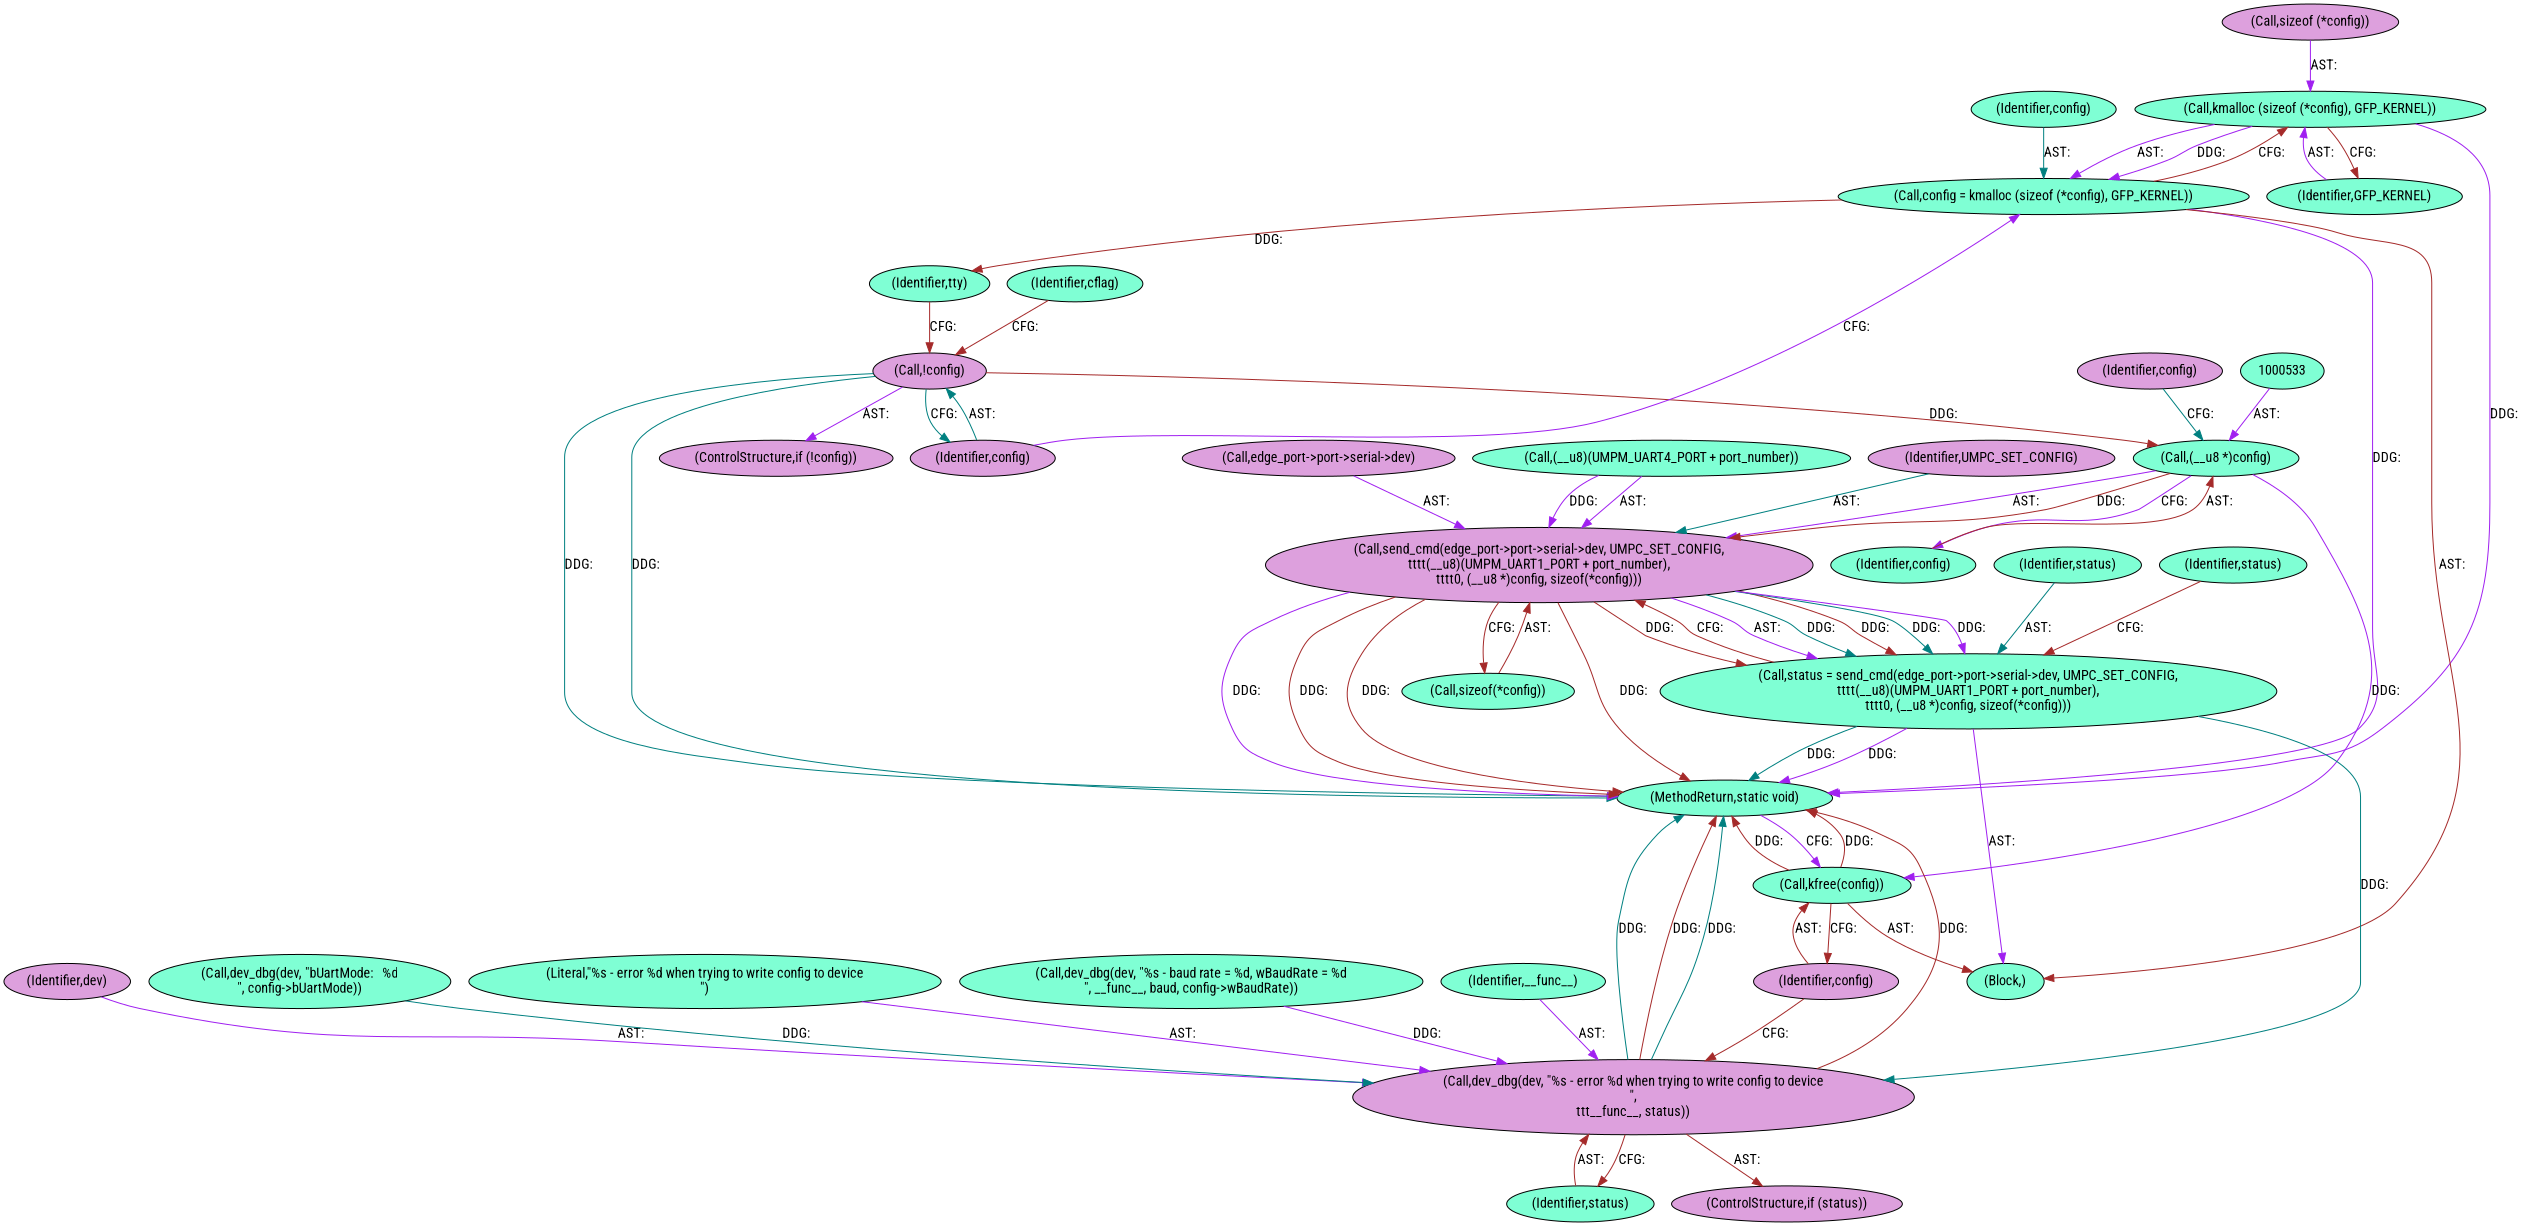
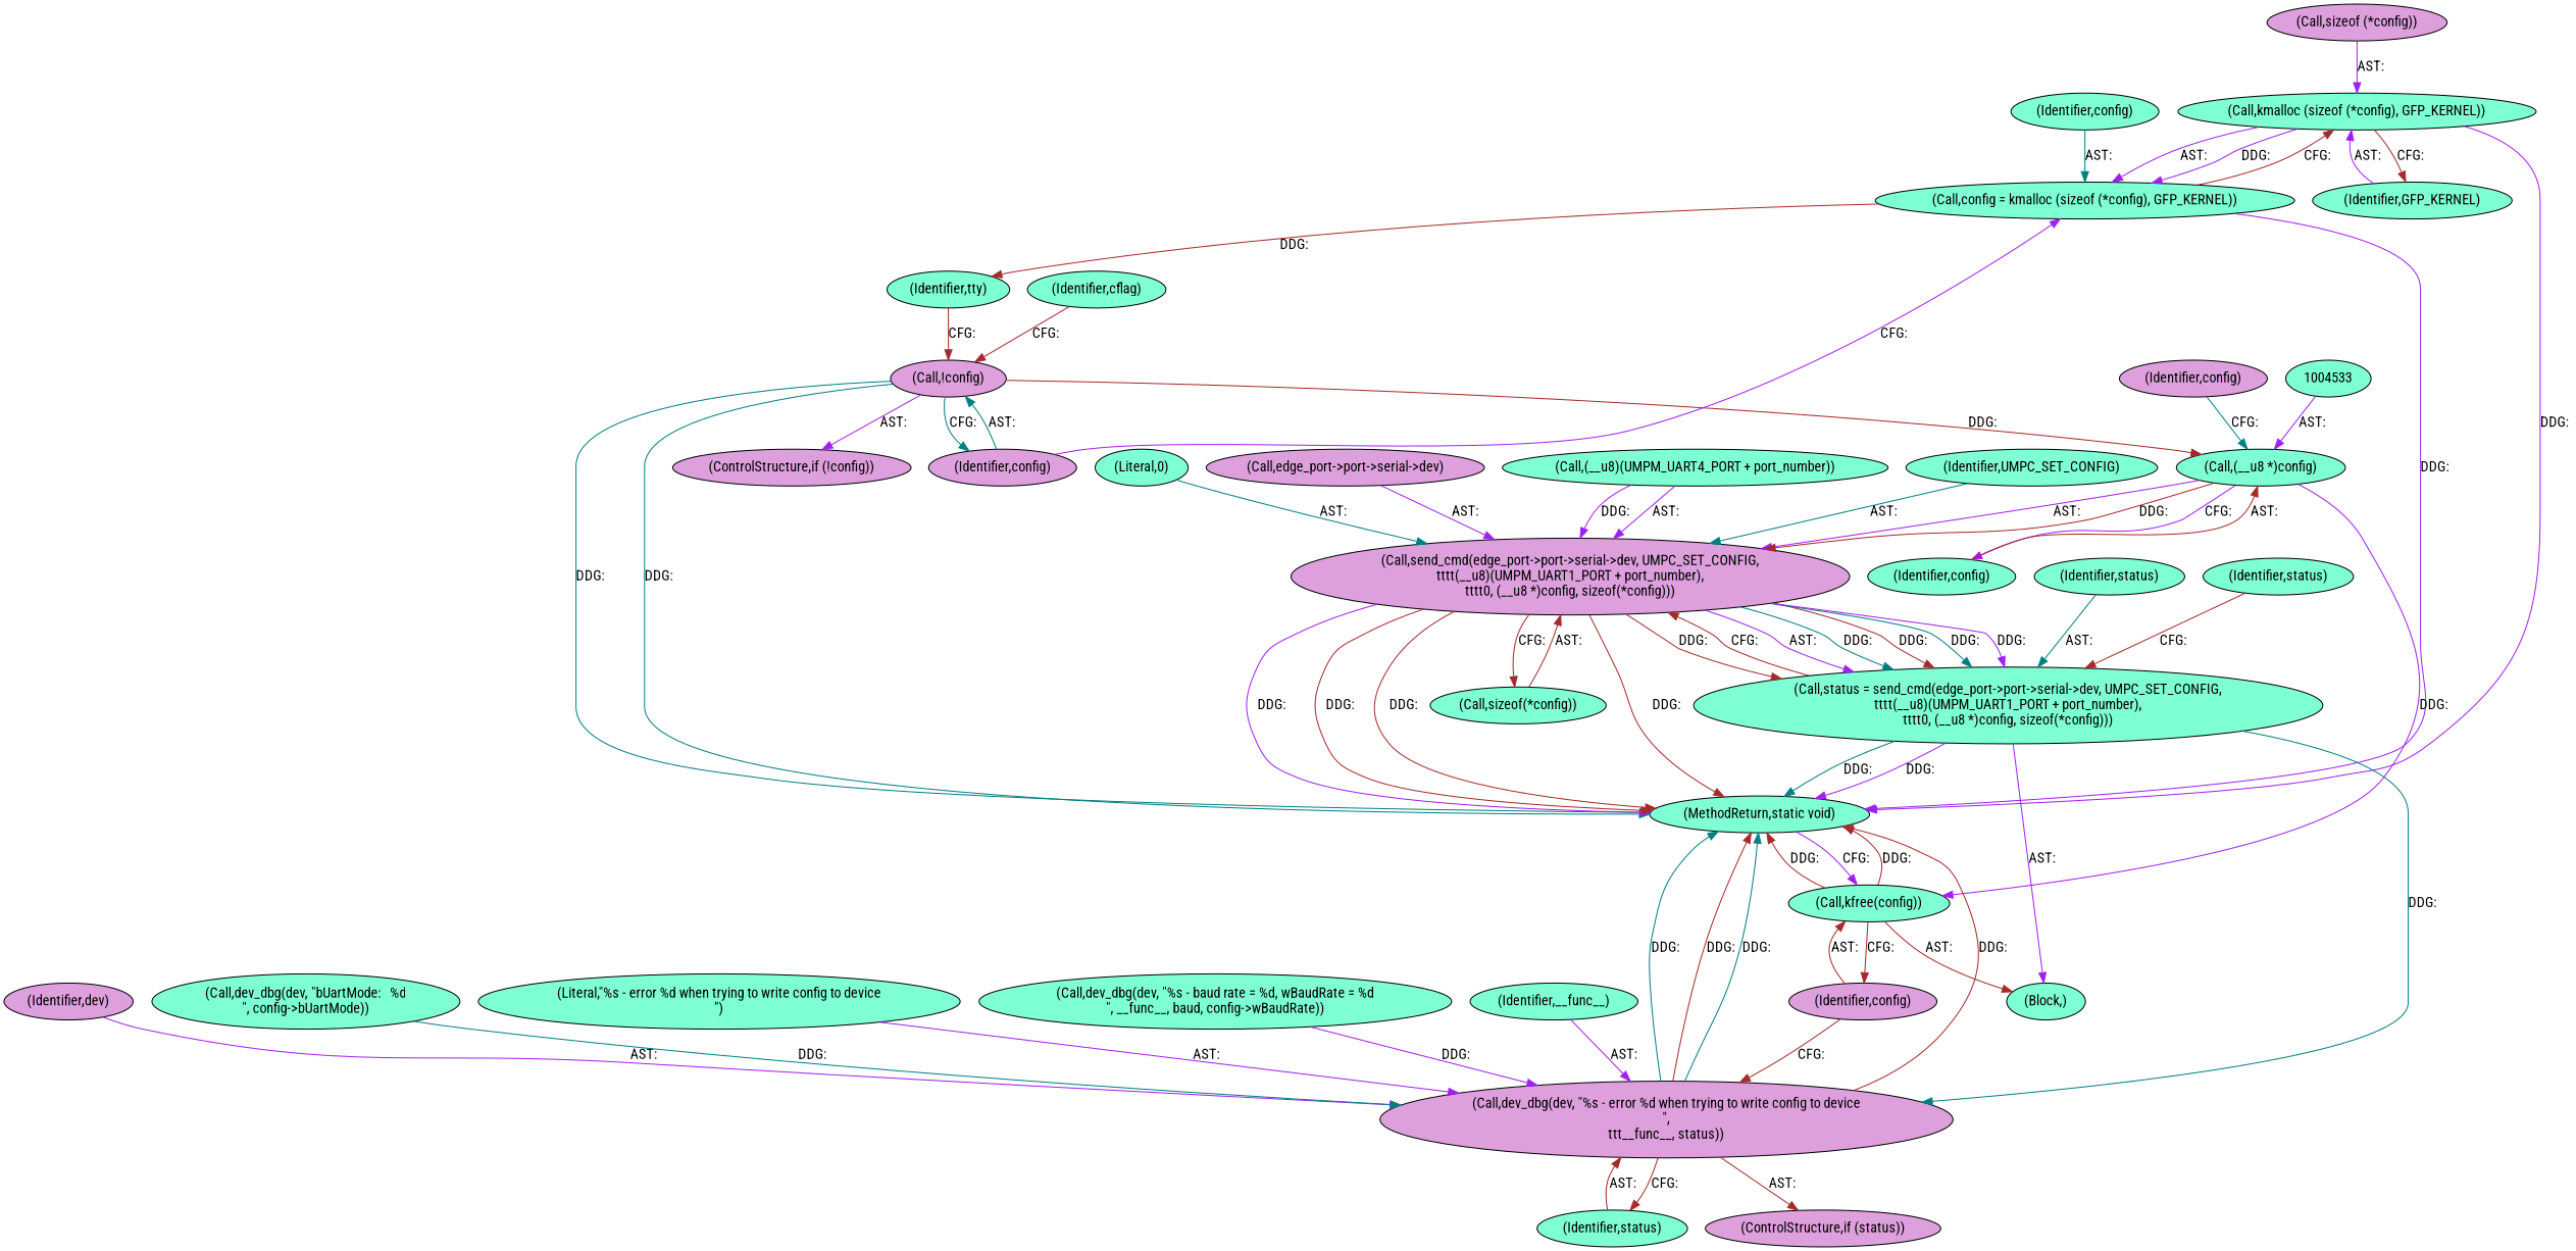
  digraph {
    fontname="Roboto Condensed"
    node [fillcolor=aquamarine fontname="Roboto Condensed" style=filled]
    edge [color=brown fontname="Roboto Condensed"]
    n1 [label="(Call,kmalloc (sizeof (*config), GFP_KERNEL))"]
    n2 [label="(Call,config = kmalloc (sizeof (*config), GFP_KERNEL))"]
    n3 [label="(Identifier,GFP_KERNEL)"]
    n4 [label="(MethodReturn,static void)"]
    n5 [label="(Block,)"]
    n6 [label="(Identifier,tty)"]
    n7 [label="(Call,kfree(config))"]
    n8 [fillcolor=plum label="(Call,!config)"]
    n9 [label="(Call,(__u8 *)config)"]
    n10 [fillcolor=plum label="(ControlStructure,if (!config))"]
    n11 [fillcolor=plum label="(Identifier,config)"]
    n12 [fillcolor=plum label="(Call,send_cmd(edge_port->port->serial->dev, UMPC_SET_CONFIG,\n\t\t\t\t(__u8)(UMPM_UART1_PORT + port_number),\n\t\t\t\t0, (__u8 *)config, sizeof(*config)))"]
    n13 [label="(Identifier,config)"]
    n14 [label="(Call,status = send_cmd(edge_port->port->serial->dev, UMPC_SET_CONFIG,\n\t\t\t\t(__u8)(UMPM_UART1_PORT + port_number),\n\t\t\t\t0, (__u8 *)config, sizeof(*config)))"]
    n15 [label="(Call,sizeof(*config))"]
    n16 [fillcolor=plum label="(Identifier,config)"]
    n17 [fillcolor=plum label="(Call,dev_dbg(dev, \"%s - error %d when trying to write config to device\n\",\n\t\t\t__func__, status))"]
    n18 [label="(Identifier,status)"]
    n19 [fillcolor=plum label="(ControlStructure,if (status))"]
    n20 [label="(Call,(__u8)(UMPM_UART4_PORT + port_number))"]
    n21 [fillcolor=plum label="(Identifier,dev)"]
    n22 [label="(Identifier,config)"]
    n23 [label="(Call,dev_dbg(dev, \"bUartMode:   %d\n\", config->bUartMode))"]
    n24 [label="(Literal,\"%s - error %d when trying to write config to device\n\")"]
-   n25 [fillcolor=plum label="(Identifier,UMPC_SET_CONFIG)"]
+   n25 [label="(Identifier,UMPC_SET_CONFIG)"]
    n26 [label="(Identifier,cflag)"]
    n27 [fillcolor=plum label="(Identifier,config)"]
+   n28 [label="(Literal,0)"]
    n29 [fillcolor=plum label="(Call,sizeof (*config))"]
    n30 [label="(Identifier,status)"]
    n31 [fillcolor=plum label="(Call,edge_port->port->serial->dev)"]
    n32 [label="(Identifier,status)"]
    n33 [label="(Call,dev_dbg(dev, \"%s - baud rate = %d, wBaudRate = %d\n\", __func__, baud, config->wBaudRate))"]
    n34 [label="(Identifier,__func__)"]
-   1000533
+   1000533 [label=1004533]
    n1 -> n2 [color=purple label="AST: "]
    n1 -> n2 [color=purple label="DDG: "]
    n1 -> n3 [label="CFG: "]
    n1 -> n4 [color=purple label="DDG: "]
    n2 -> n1 [label="CFG: "]
    n2 -> n4 [color=purple label="DDG: "]
-   n2 -> n5 [label="AST: "]
    n2 -> n6 [label="DDG: "]
    n3 -> n1 [color=purple label="AST: "]
    n4 -> n7 [color=purple label="CFG: "]
    n6 -> n8 [label="CFG: "]
    n7 -> n4 [label="DDG: "]
    n7 -> n4 [label="DDG: "]
    n7 -> n5 [label="AST: "]
    n7 -> n16 [label="CFG: "]
    n8 -> n4 [color=teal label="DDG: "]
    n8 -> n4 [color=teal label="DDG: "]
    n8 -> n9 [label="DDG: "]
    n8 -> n10 [color=purple label="AST: "]
    n8 -> n11 [color=teal label="CFG: "]
    n9 -> n7 [color=purple label="DDG: "]
    n9 -> n12 [color=purple label="AST: "]
    n9 -> n12 [label="DDG: "]
    n9 -> n13 [color=purple label="CFG: "]
    n11 -> n2 [color=purple label="CFG: "]
    n11 -> n8 [color=teal label="AST: "]
    n12 -> n4 [label="DDG: "]
    n12 -> n4 [color=purple label="DDG: "]
    n12 -> n4 [label="DDG: "]
    n12 -> n4 [label="DDG: "]
    n12 -> n14 [color=purple label="AST: "]
    n12 -> n14 [color=teal label="DDG: "]
    n12 -> n14 [label="DDG: "]
    n12 -> n14 [color=teal label="DDG: "]
    n12 -> n14 [color=purple label="DDG: "]
    n12 -> n14 [label="DDG: "]
    n12 -> n15 [label="CFG: "]
    n13 -> n9 [label="AST: "]
    n14 -> n4 [color=teal label="DDG: "]
    n14 -> n4 [color=purple label="DDG: "]
    n14 -> n5 [color=purple label="AST: "]
    n14 -> n12 [label="CFG: "]
    n14 -> n17 [color=teal label="DDG: "]
    n15 -> n12 [label="AST: "]
    n16 -> n7 [label="AST: "]
    n16 -> n17 [label="CFG: "]
    n17 -> n4 [label="DDG: "]
    n17 -> n4 [color=teal label="DDG: "]
    n17 -> n4 [label="DDG: "]
    n17 -> n4 [color=teal label="DDG: "]
    n17 -> n18 [label="CFG: "]
    n17 -> n19 [label="AST: "]
    n18 -> n17 [label="AST: "]
    n20 -> n12 [color=purple label="AST: "]
    n20 -> n12 [color=purple label="DDG: "]
    n21 -> n17 [color=purple label="AST: "]
    n22 -> n2 [color=teal label="AST: "]
    n23 -> n17 [color=teal label="DDG: "]
    n24 -> n17 [color=purple label="AST: "]
    n25 -> n12 [color=teal label="AST: "]
    n26 -> n8 [label="CFG: "]
    n27 -> n9 [color=teal label="CFG: "]
+   n28 -> n12 [color=teal label="AST: "]
    n29 -> n1 [color=purple label="AST: "]
    n30 -> n14 [color=teal label="AST: "]
    n31 -> n12 [color=purple label="AST: "]
    n32 -> n14 [label="CFG: "]
    n33 -> n17 [color=purple label="DDG: "]
    n34 -> n17 [color=purple label="AST: "]
    1000533 -> n9 [color=purple label="AST: "]
  }
